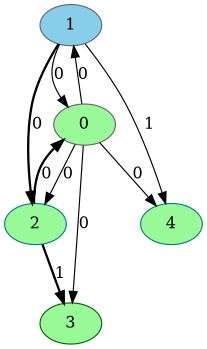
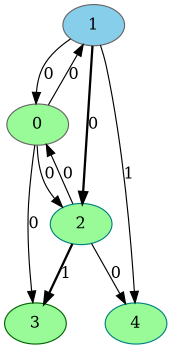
  digraph {
    node [color=gray40 fillcolor=palegreen style=filled]
    edge [style=solid]
    1 [fillcolor=skyblue]
    0
    2 [color=teal]
    3 [color=darkgreen]
    4 [color=teal]
    1 -> 0 [label=0]
    1 -> 2 [label=0 style=bold]
    1 -> 4 [label=1]
    0 -> 1 [label=0]
    0 -> 2 [label=0]
    0 -> 3 [label=0]
-   0 -> 4 [label=0]
-   2 -> 0 [label=0 style=bold]
+   2 -> 4 [label=0]
+   2 -> 0 [label=0]
    2 -> 3 [label=1 style=bold]
  }
